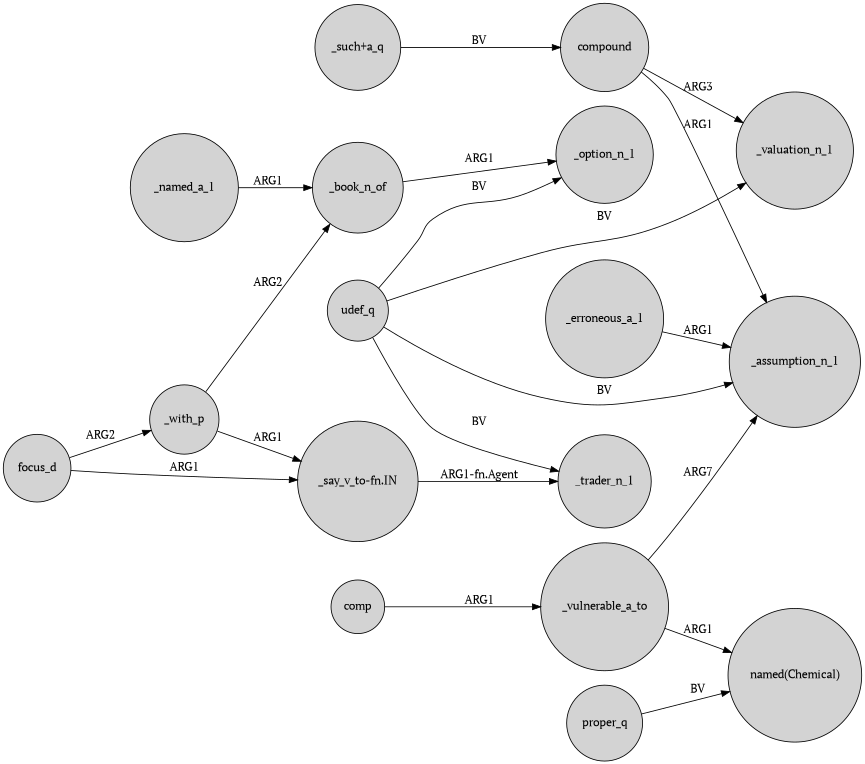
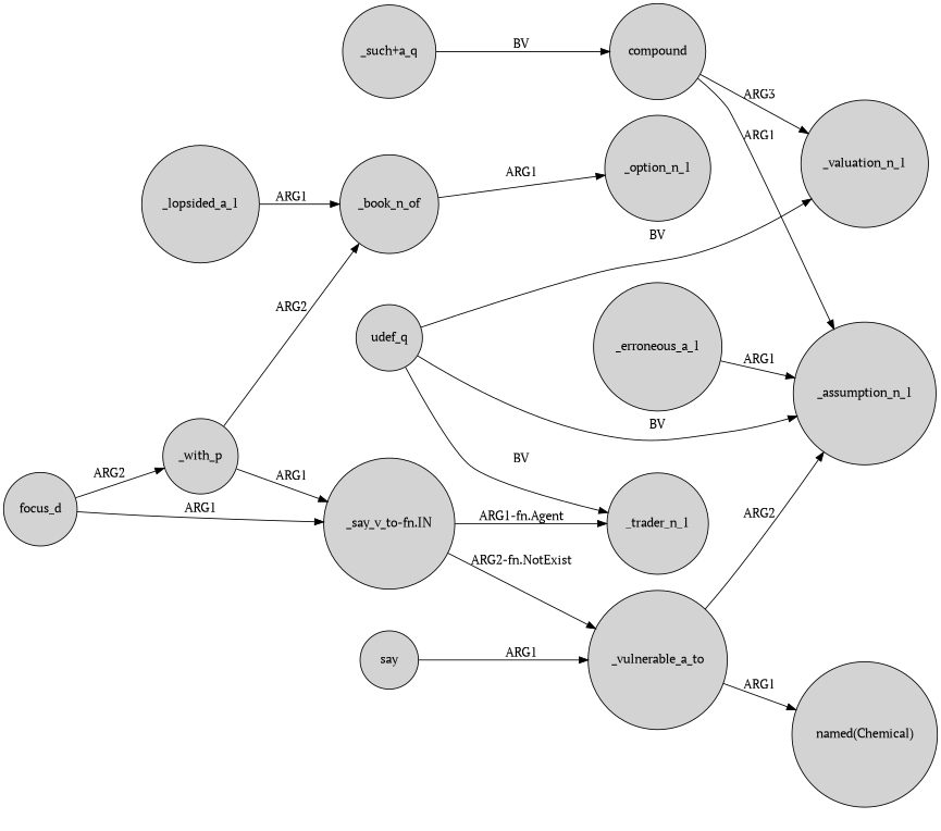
  digraph {
    fontname="PT Serif"
    rankdir=LR
    node [fontname="PT Serif" shape=circle style=filled]
    edge [fontname="PT Serif"]
    _book_n_of
    _option_n_1
    _erroneous_a_1
    _assumption_n_1
    "_such+a_q"
    compound
    udef_q
    _trader_n_1
    _valuation_n_1
    _vulnerable_a_to
    "named(Chemical)"
    focus_d
    _with_p
    "_say_v_to-fn.IN"
-   _lopsided_a_1 [label=_named_a_1]
-   comp
-   proper_q
+   _lopsided_a_1
+   comp [label=say]
    _book_n_of -> _option_n_1 [label=ARG1]
    _erroneous_a_1 -> _assumption_n_1 [label=ARG1]
    "_such+a_q" -> compound [label=BV]
    compound -> _assumption_n_1 [label=ARG1]
    compound -> _valuation_n_1 [label=ARG3]
-   udef_q -> _option_n_1 [label=BV]
    udef_q -> _assumption_n_1 [label=BV]
    udef_q -> _trader_n_1 [label=BV]
    udef_q -> _valuation_n_1 [label=BV]
-   _vulnerable_a_to -> _assumption_n_1 [label=ARG7]
+   _vulnerable_a_to -> _assumption_n_1 [label=ARG2]
    _vulnerable_a_to -> "named(Chemical)" [label=ARG1]
    focus_d -> _with_p [label=ARG2]
    focus_d -> "_say_v_to-fn.IN" [label=ARG1]
    _with_p -> _book_n_of [label=ARG2]
    _with_p -> "_say_v_to-fn.IN" [label=ARG1]
    "_say_v_to-fn.IN" -> _trader_n_1 [label="ARG1-fn.Agent"]
+   "_say_v_to-fn.IN" -> _vulnerable_a_to [label="ARG2-fn.NotExist"]
    _lopsided_a_1 -> _book_n_of [label=ARG1]
    comp -> _vulnerable_a_to [label=ARG1]
-   proper_q -> "named(Chemical)" [label=BV]
  }
